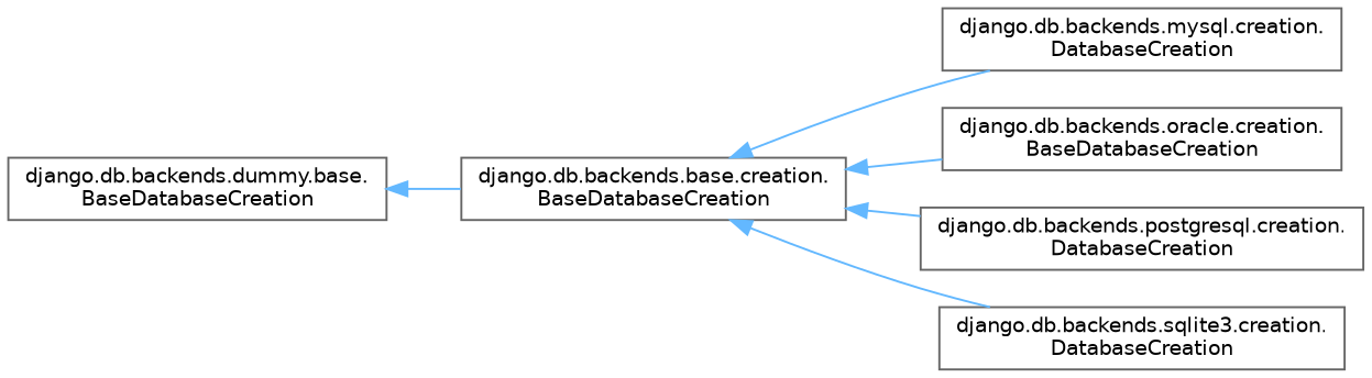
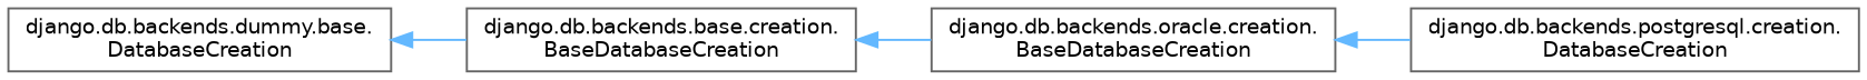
  digraph {
    rankdir=LR
    node [color=grey40 fillcolor=white fontname=Helvetica fontsize=10 shape=box style=filled]
    edge [color=steelblue1 dir=back fontname=Helvetica fontsize=10 labelfontname=Helvetica labelfontsize=10 style=solid]
    n1 [height=0.2 label="django.db.backends.base.creation.\lBaseDatabaseCreation" width=0.4]
-   n2 [height=0.2 label="django.db.backends.mysql.creation.\lDatabaseCreation" width=0.4]
    n3 [height=0.2 label="django.db.backends.oracle.creation.\lBaseDatabaseCreation" width=0.4]
    n4 [height=0.2 label="django.db.backends.postgresql.creation.\lDatabaseCreation" width=0.4]
-   n5 [height=0.2 label="django.db.backends.sqlite3.creation.\lDatabaseCreation" width=0.4]
-   n6 [height=0.2 label="django.db.backends.dummy.base.\lBaseDatabaseCreation" width=0.4]
-   n1 -> n2
+   n6 [height=0.2 label="django.db.backends.dummy.base.\lDatabaseCreation" width=0.4]
    n1 -> n3
-   n1 -> n4
-   n1 -> n5
+   n3 -> n4
    n6 -> n1
  }
